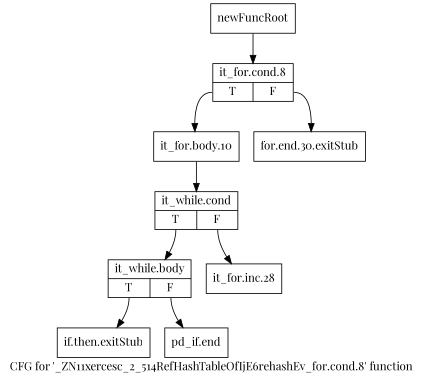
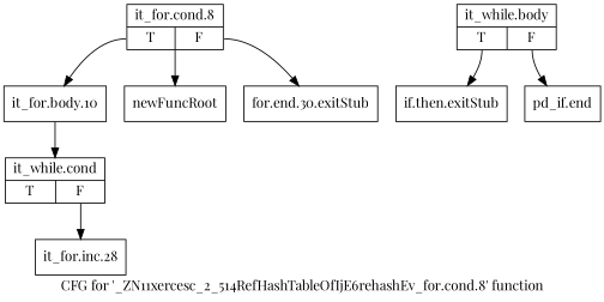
  digraph {
    fontname="Playfair Display"
    label="CFG for '_ZN11xercesc_2_514RefHashTableOfIjE6rehashEv_for.cond.8' function"
    node [fontname="Playfair Display" shape=record]
    edge [fontname="Playfair Display" tailport=s1]
    n1 [label="{newFuncRoot}"]
    n2 [label="{it_for.cond.8|{<s0>T|<s1>F}}"]
    n3 [label="{for.end.30.exitStub}"]
    n4 [label="{it_for.body.10}"]
    n5 [label="{it_while.cond|{<s0>T|<s1>F}}"]
    n6 [label="{if.then.exitStub}"]
    n7 [label="{it_while.body|{<s0>T|<s1>F}}"]
    n8 [label="{it_for.inc.28}"]
    n9 [label="{pd_if.end}"]
-   n1 -> n2 [tailport=""]
+   n2 -> n1 [tailport=""]
    n2 -> n3
    n2 -> n4 [tailport=s0]
    n4 -> n5 [tailport=""]
-   n5 -> n7 [tailport=s0]
    n5 -> n8
    n7 -> n6 [tailport=s0]
    n7 -> n9
  }
